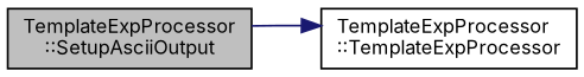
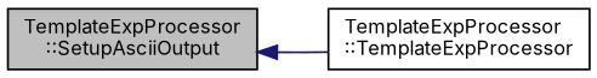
  digraph {
    rankdir=LR
    fontname=Inter
    node [color=black fontname=Inter fontsize=10 shape=record style=filled]
    n1 [fillcolor=grey75 fontcolor=black height=0.2 label="TemplateExpProcessor\l::SetupAsciiOutput" width=0.4]
    n2 [fillcolor=white height=0.2 label="TemplateExpProcessor\l::TemplateExpProcessor" width=0.4]
-   n2 -> n1 [color=midnightblue dir=back fontname=Inter fontsize=10 labelfontname=Helvetica labelfontsize=10 style=solid]
+   n1 -> n2 [color=midnightblue dir=back fontname=Inter fontsize=10 labelfontname=Helvetica labelfontsize=10 style=solid]
  }
